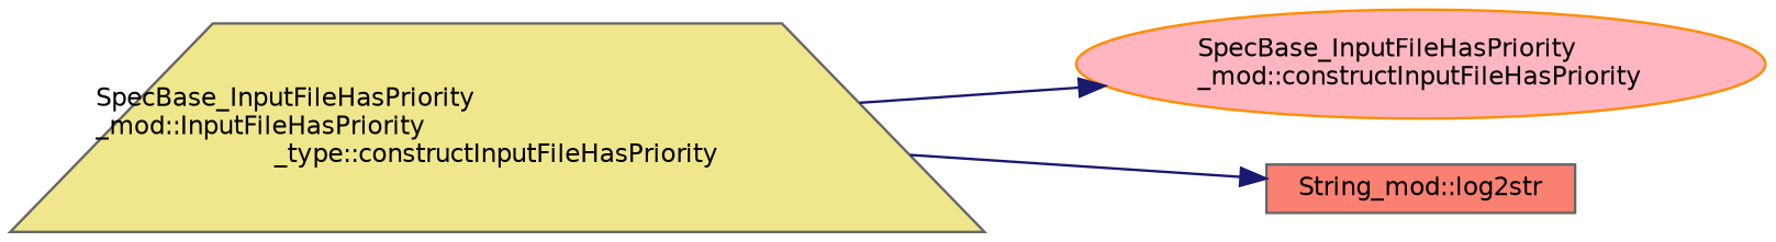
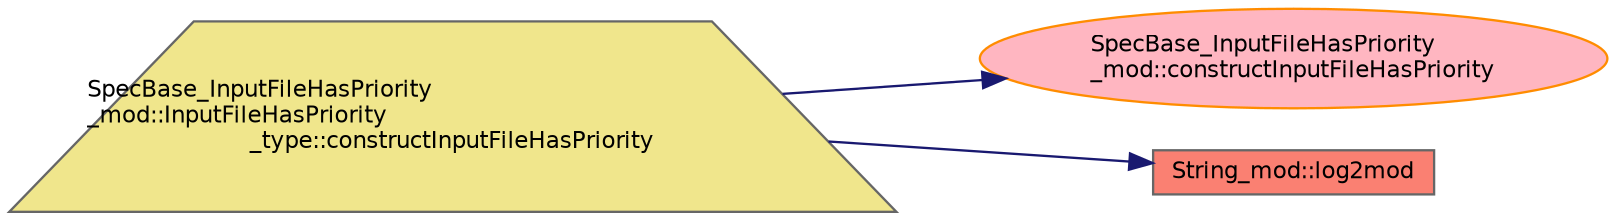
  digraph {
    rankdir=LR
    node [color=gray40 fontname=Helvetica fontsize=10 style=filled]
    edge [color=midnightblue fontname=Helvetica fontsize=10 labelfontname=Helvetica labelfontsize=10 style=solid]
    n1 [fillcolor=khaki fontcolor=black height=0.2 label="SpecBase_InputFileHasPriority\l_mod::InputFileHasPriority\l_type::constructInputFileHasPriority" shape=trapezium width=0.4]
    n2 [color=darkorange fillcolor=lightpink height=0.2 label="SpecBase_InputFileHasPriority\l_mod::constructInputFileHasPriority" shape=ellipse width=0.4]
-   n3 [fillcolor=salmon height=0.2 label="String_mod::log2str" shape=box width=0.4]
+   n3 [fillcolor=salmon height=0.2 label="String_mod::log2mod" shape=box width=0.4]
    n1 -> n2
    n1 -> n3
  }
